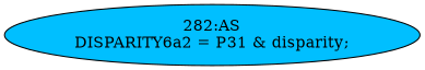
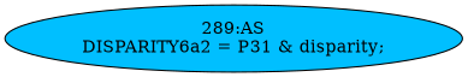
  strict digraph {
    rankdir=LR
-   n1 [ast="<pyverilog.vparser.ast.Assign object at 0x7f14ada2a510>" def_var="['DISPARITY6a2']" fillcolor=deepskyblue label="282:AS\nDISPARITY6a2 = P31 & disparity;" statements="[]" style=filled typ=Assign use_var="['P31', 'disparity']"]
+   n1 [ast="<pyverilog.vparser.ast.Assign object at 0x7f14ada2a510>" def_var="['DISPARITY6a2']" fillcolor=deepskyblue label="289:AS\nDISPARITY6a2 = P31 & disparity;" statements="[]" style=filled typ=Assign use_var="['P31', 'disparity']"]
  }
